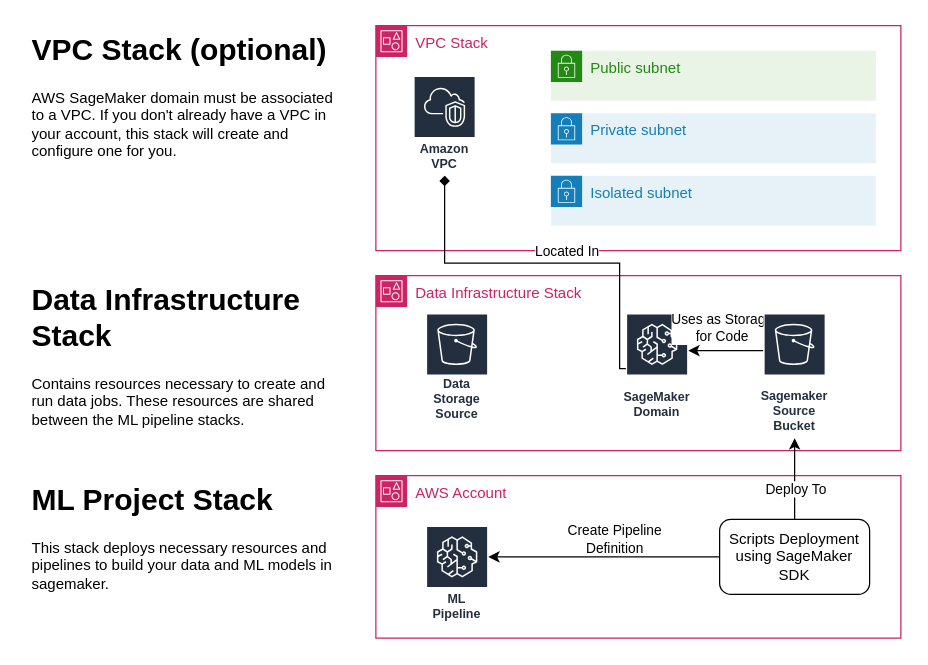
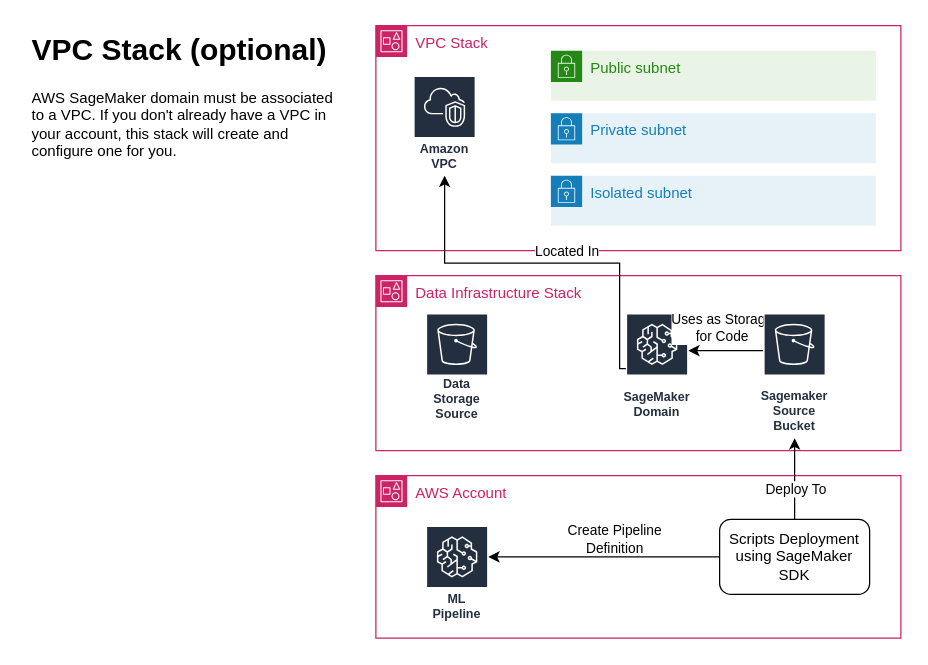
  <mxCell id="0" />
  <mxCell id="1" parent="0" />
  <mxCell id="2" value="AWS Account" style="points=[[0,0],[0.25,0],[0.5,0],[0.75,0],[1,0],[1,0.25],[1,0.5],[1,0.75],[1,1],[0.75,1],[0.5,1],[0.25,1],[0,1],[0,0.75],[0,0.5],[0,0.25]];outlineConnect=0;gradientColor=none;html=1;whiteSpace=wrap;fontSize=12;fontStyle=0;container=1;pointerEvents=0;collapsible=0;recursiveResize=0;shape=mxgraph.aws4.group;grIcon=mxgraph.aws4.group_account;strokeColor=#CD2264;fillColor=none;verticalAlign=top;align=left;spacingLeft=30;fontColor=#CD2264;dashed=0;" parent="1" vertex="1"><mxGeometry x="300" y="380" width="420" height="130" as="geometry" /></mxCell>
  <mxCell id="3" value="ML Pipeline" style="sketch=0;outlineConnect=0;fontColor=#232F3E;gradientColor=none;strokeColor=#ffffff;fillColor=#232F3E;dashed=0;verticalLabelPosition=middle;verticalAlign=bottom;align=center;html=1;whiteSpace=wrap;fontSize=10;fontStyle=1;spacing=3;shape=mxgraph.aws4.productIcon;prIcon=mxgraph.aws4.sagemaker;" parent="2" vertex="1"><mxGeometry x="40" y="40" width="50" height="80" as="geometry" /></mxCell>
  <mxCell id="4" style="edgeStyle=orthogonalEdgeStyle;rounded=0;orthogonalLoop=1;jettySize=auto;html=1;" parent="2" source="6" target="3" edge="1"><mxGeometry relative="1" as="geometry"><Array as="points"><mxPoint x="130" y="65" /><mxPoint x="130" y="65" /></Array></mxGeometry></mxCell>
  <mxCell id="5" value="Create Pipeline &lt;br&gt;Definition" style="edgeLabel;html=1;align=center;verticalAlign=middle;resizable=0;points=[];labelBackgroundColor=none;" parent="4" vertex="1" connectable="0"><mxGeometry x="0.169" y="-1" relative="1" as="geometry"><mxPoint x="23" y="-14" as="offset" /></mxGeometry></mxCell>
  <mxCell id="6" value="Scripts Deployment&lt;br&gt;using SageMaker SDK" style="rounded=1;whiteSpace=wrap;html=1;" parent="2" vertex="1"><mxGeometry x="275" y="35" width="120" height="60" as="geometry" /></mxCell>
- <mxCell id="7" value="&lt;h1&gt;Data Infrastructure Stack&lt;/h1&gt;&lt;p&gt;&lt;span style=&quot;background-color: initial;&quot;&gt;Contains resources necessary to create and run data jobs. These resources are shared between the ML pipeline stacks.&lt;/span&gt;&lt;/p&gt;" style="text;html=1;strokeColor=none;fillColor=none;spacing=5;spacingTop=-20;whiteSpace=wrap;overflow=hidden;rounded=0;" parent="1" vertex="1"><mxGeometry x="20" y="220" width="260" height="140" as="geometry" /></mxCell>
- <mxCell id="8" value="&lt;h1&gt;ML Project Stack&lt;/h1&gt;&lt;p&gt;This stack deploys necessary resources and pipelines to build your data and ML models in sagemaker.&lt;/p&gt;" style="text;html=1;strokeColor=none;fillColor=none;spacing=5;spacingTop=-20;whiteSpace=wrap;overflow=hidden;rounded=0;" parent="1" vertex="1"><mxGeometry x="20" y="380" width="260" height="120" as="geometry" /></mxCell>
  <mxCell id="9" value="&lt;h1&gt;VPC Stack (optional)&lt;/h1&gt;&lt;p&gt;&lt;span style=&quot;background-color: initial;&quot;&gt;AWS SageMaker domain must be associated to a VPC. If you don't already have a VPC in your account, this stack will create and configure one for you.&lt;/span&gt;&lt;/p&gt;" style="text;html=1;strokeColor=none;fillColor=none;spacing=5;spacingTop=-20;whiteSpace=wrap;overflow=hidden;rounded=0;" parent="1" vertex="1"><mxGeometry x="20" y="20" width="260" height="120" as="geometry" /></mxCell>
  <mxCell id="10" value="VPC Stack" style="points=[[0,0],[0.25,0],[0.5,0],[0.75,0],[1,0],[1,0.25],[1,0.5],[1,0.75],[1,1],[0.75,1],[0.5,1],[0.25,1],[0,1],[0,0.75],[0,0.5],[0,0.25]];outlineConnect=0;gradientColor=none;html=1;whiteSpace=wrap;fontSize=12;fontStyle=0;container=1;pointerEvents=0;collapsible=0;recursiveResize=0;shape=mxgraph.aws4.group;grIcon=mxgraph.aws4.group_account;strokeColor=#CD2264;fillColor=none;verticalAlign=top;align=left;spacingLeft=30;fontColor=#CD2264;dashed=0;" parent="1" vertex="1"><mxGeometry x="300" y="20" width="420" height="180" as="geometry" /></mxCell>
  <mxCell id="11" value="Amazon VPC" style="sketch=0;outlineConnect=0;fontColor=#232F3E;gradientColor=none;strokeColor=#ffffff;fillColor=#232F3E;dashed=0;verticalLabelPosition=middle;verticalAlign=bottom;align=center;html=1;whiteSpace=wrap;fontSize=10;fontStyle=1;spacing=3;shape=mxgraph.aws4.productIcon;prIcon=mxgraph.aws4.vpc;" parent="10" vertex="1"><mxGeometry x="30" y="40" width="50" height="80" as="geometry" /></mxCell>
  <mxCell id="12" value="Public subnet" style="points=[[0,0],[0.25,0],[0.5,0],[0.75,0],[1,0],[1,0.25],[1,0.5],[1,0.75],[1,1],[0.75,1],[0.5,1],[0.25,1],[0,1],[0,0.75],[0,0.5],[0,0.25]];outlineConnect=0;gradientColor=none;html=1;whiteSpace=wrap;fontSize=12;fontStyle=0;container=1;pointerEvents=0;collapsible=0;recursiveResize=0;shape=mxgraph.aws4.group;grIcon=mxgraph.aws4.group_security_group;grStroke=0;strokeColor=#248814;fillColor=#E9F3E6;verticalAlign=top;align=left;spacingLeft=30;fontColor=#248814;dashed=0;" parent="10" vertex="1"><mxGeometry x="140" y="20" width="260" height="40" as="geometry" /></mxCell>
  <mxCell id="13" value="Private subnet" style="points=[[0,0],[0.25,0],[0.5,0],[0.75,0],[1,0],[1,0.25],[1,0.5],[1,0.75],[1,1],[0.75,1],[0.5,1],[0.25,1],[0,1],[0,0.75],[0,0.5],[0,0.25]];outlineConnect=0;gradientColor=none;html=1;whiteSpace=wrap;fontSize=12;fontStyle=0;container=1;pointerEvents=0;collapsible=0;recursiveResize=0;shape=mxgraph.aws4.group;grIcon=mxgraph.aws4.group_security_group;grStroke=0;strokeColor=#147EBA;fillColor=#E6F2F8;verticalAlign=top;align=left;spacingLeft=30;fontColor=#147EBA;dashed=0;" parent="10" vertex="1"><mxGeometry x="140" y="70" width="260" height="40" as="geometry" /></mxCell>
  <mxCell id="14" value="Isolated subnet" style="points=[[0,0],[0.25,0],[0.5,0],[0.75,0],[1,0],[1,0.25],[1,0.5],[1,0.75],[1,1],[0.75,1],[0.5,1],[0.25,1],[0,1],[0,0.75],[0,0.5],[0,0.25]];outlineConnect=0;gradientColor=none;html=1;whiteSpace=wrap;fontSize=12;fontStyle=0;container=1;pointerEvents=0;collapsible=0;recursiveResize=0;shape=mxgraph.aws4.group;grIcon=mxgraph.aws4.group_security_group;grStroke=0;strokeColor=#147EBA;fillColor=#E6F2F8;verticalAlign=top;align=left;spacingLeft=30;fontColor=#147EBA;dashed=0;" parent="10" vertex="1"><mxGeometry x="140" y="120" width="260" height="40" as="geometry" /></mxCell>
  <mxCell id="15" value="Data Infrastructure Stack" style="points=[[0,0],[0.25,0],[0.5,0],[0.75,0],[1,0],[1,0.25],[1,0.5],[1,0.75],[1,1],[0.75,1],[0.5,1],[0.25,1],[0,1],[0,0.75],[0,0.5],[0,0.25]];outlineConnect=0;gradientColor=none;html=1;whiteSpace=wrap;fontSize=12;fontStyle=0;container=1;pointerEvents=0;collapsible=0;recursiveResize=0;shape=mxgraph.aws4.group;grIcon=mxgraph.aws4.group_account;strokeColor=#CD2264;fillColor=none;verticalAlign=top;align=left;spacingLeft=30;fontColor=#CD2264;dashed=0;" parent="1" vertex="1"><mxGeometry x="300" y="220" width="420" height="140" as="geometry" /></mxCell>
  <mxCell id="16" value="Data Storage Source" style="sketch=0;outlineConnect=0;fontColor=#232F3E;gradientColor=none;strokeColor=#ffffff;fillColor=#232F3E;dashed=0;verticalLabelPosition=middle;verticalAlign=bottom;align=center;html=1;whiteSpace=wrap;fontSize=10;fontStyle=1;spacing=3;shape=mxgraph.aws4.productIcon;prIcon=mxgraph.aws4.s3;" parent="15" vertex="1"><mxGeometry x="40" y="30" width="50" height="90" as="geometry" /></mxCell>
  <mxCell id="17" value="SageMaker Domain" style="sketch=0;outlineConnect=0;fontColor=#232F3E;gradientColor=none;strokeColor=#ffffff;fillColor=#232F3E;dashed=0;verticalLabelPosition=middle;verticalAlign=bottom;align=center;html=1;whiteSpace=wrap;fontSize=10;fontStyle=1;spacing=3;shape=mxgraph.aws4.productIcon;prIcon=mxgraph.aws4.sagemaker;" parent="15" vertex="1"><mxGeometry x="200" y="30" width="50" height="88.5" as="geometry" /></mxCell>
  <mxCell id="18" style="edgeStyle=orthogonalEdgeStyle;rounded=0;orthogonalLoop=1;jettySize=auto;html=1;" parent="15" source="20" target="17" edge="1"><mxGeometry relative="1" as="geometry"><Array as="points"><mxPoint x="260" y="60" /><mxPoint x="260" y="60" /></Array></mxGeometry></mxCell>
  <mxCell id="19" value="Uses as Storage&lt;br&gt;for Code" style="edgeLabel;html=1;align=center;verticalAlign=middle;resizable=0;points=[];" parent="18" vertex="1" connectable="0"><mxGeometry x="-0.271" y="-1" relative="1" as="geometry"><mxPoint x="-12" y="-18" as="offset" /></mxGeometry></mxCell>
  <mxCell id="20" value="Sagemaker&lt;br&gt;Source Bucket" style="sketch=0;outlineConnect=0;fontColor=#232F3E;gradientColor=none;strokeColor=#ffffff;fillColor=#232F3E;dashed=0;verticalLabelPosition=middle;verticalAlign=bottom;align=center;html=1;whiteSpace=wrap;fontSize=10;fontStyle=1;spacing=3;shape=mxgraph.aws4.productIcon;prIcon=mxgraph.aws4.s3;" parent="15" vertex="1"><mxGeometry x="310" y="30" width="50" height="100" as="geometry" /></mxCell>
  <mxCell id="21" style="edgeStyle=orthogonalEdgeStyle;rounded=0;orthogonalLoop=1;jettySize=auto;html=1;" parent="1" source="6" target="20" edge="1"><mxGeometry relative="1" as="geometry" /></mxCell>
  <mxCell id="22" value="Deploy To" style="edgeLabel;html=1;align=center;verticalAlign=middle;resizable=0;points=[];" parent="21" vertex="1" connectable="0"><mxGeometry x="-0.056" y="-2" relative="1" as="geometry"><mxPoint x="-2" y="6" as="offset" /></mxGeometry></mxCell>
- <mxCell id="23" style="edgeStyle=orthogonalEdgeStyle;rounded=0;orthogonalLoop=1;jettySize=auto;html=1;endArrow=diamond;" parent="1" source="17" target="11" edge="1"><mxGeometry relative="1" as="geometry"><Array as="points"><mxPoint x="495" y="210" /><mxPoint x="355" y="210" /></Array></mxGeometry></mxCell>
+ <mxCell id="23" style="edgeStyle=orthogonalEdgeStyle;rounded=0;orthogonalLoop=1;jettySize=auto;html=1;" parent="1" source="17" target="11" edge="1"><mxGeometry relative="1" as="geometry"><Array as="points"><mxPoint x="495" y="210" /><mxPoint x="355" y="210" /></Array></mxGeometry></mxCell>
  <mxCell id="24" value="Located In" style="edgeLabel;html=1;align=center;verticalAlign=middle;resizable=0;points=[];" parent="23" vertex="1" connectable="0"><mxGeometry x="-0.312" y="-2" relative="1" as="geometry"><mxPoint x="-29" y="-8" as="offset" /></mxGeometry></mxCell>
